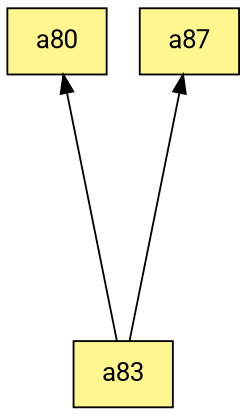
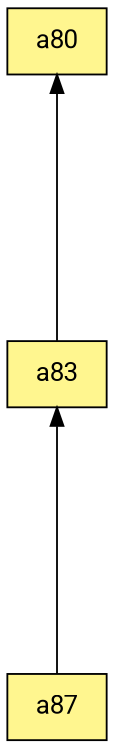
  digraph {
    fontname=Roboto
    rankdir=BT
    ranksep=2.0
    node [fillcolor=khaki1 fontname=Roboto shape=record style=filled]
    edge [fontname=Roboto]
    n1 [label="{a83}"]
    n2 [label="{a80}"]
    n3 [label="{a87}"]
    n1 -> n2
-   n1 -> n3
+   n3 -> n1
  }
